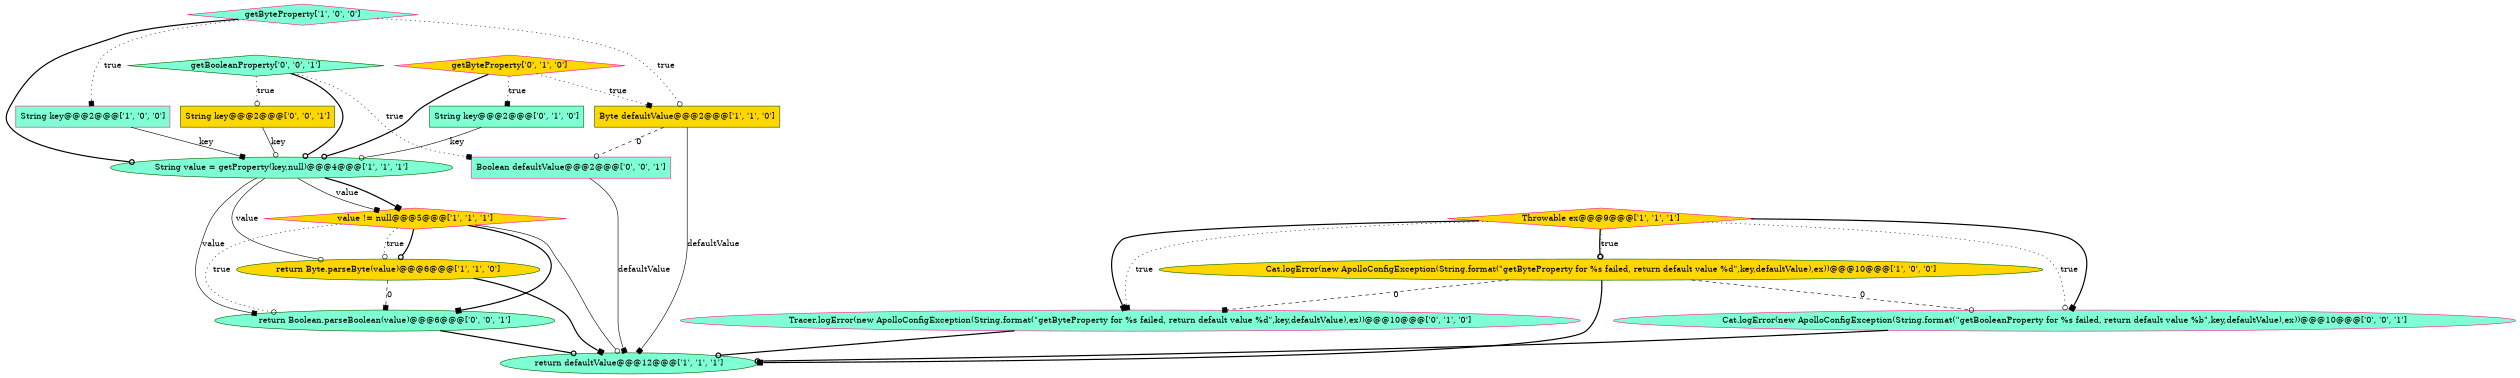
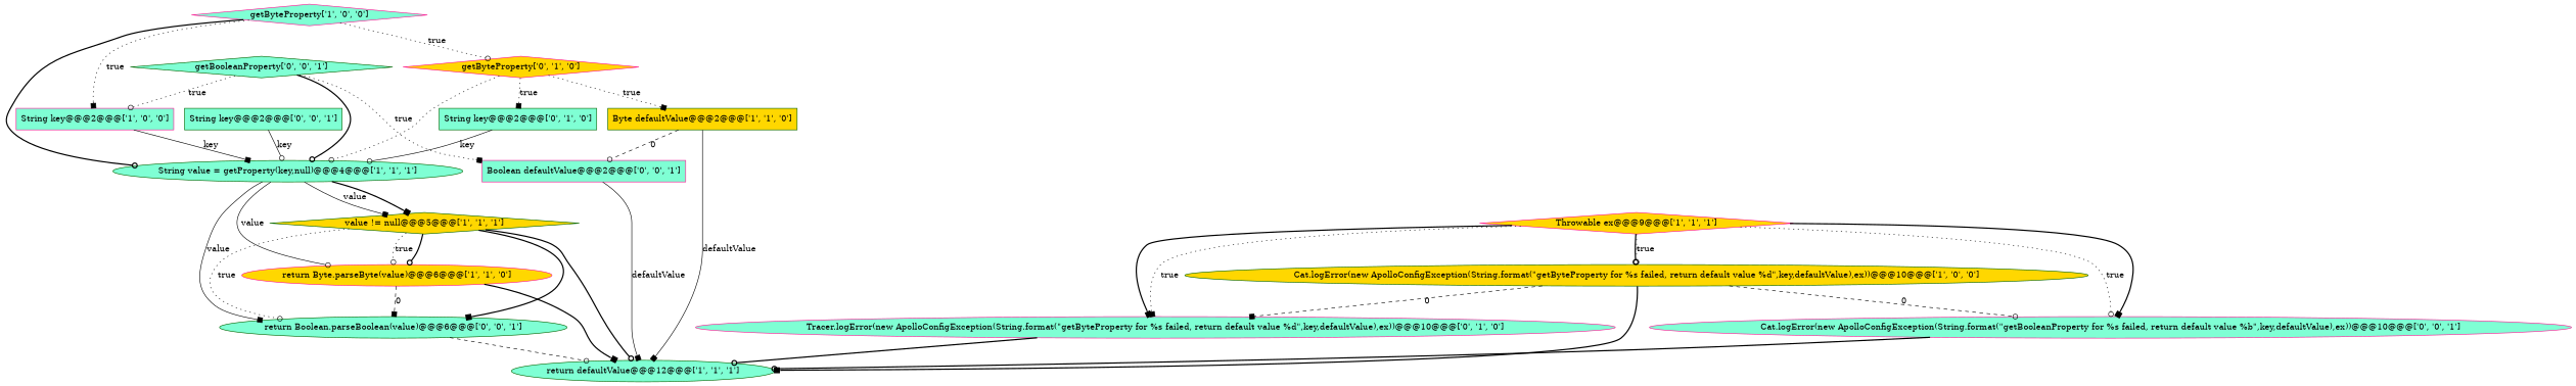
  digraph {
    node [color=deeppink fillcolor=aquamarine shape=ellipse style=filled]
    edge [arrowhead=odot style=bold]
    n1 [color=darkgreen fillcolor=gold label="Byte defaultValue@@@2@@@['1', '1', '0']" shape=box]
    n2 [color=darkgreen label="return defaultValue@@@12@@@['1', '1', '1']"]
    n3 [label="Boolean defaultValue@@@2@@@['0', '0', '1']" shape=box]
    n4 [color=darkgreen label="getBooleanProperty['0', '0', '1']" shape=diamond]
    n5 [color=darkgreen label="String value = getProperty(key,null)@@@4@@@['1', '1', '1']"]
-   n6 [color=darkgreen fillcolor=gold label="String key@@@2@@@['0', '0', '1']" shape=box]
-   n7 [color=darkgreen fillcolor=gold label="return Byte.parseByte(value)@@@6@@@['1', '1', '0']"]
+   n6 [color=darkgreen label="String key@@@2@@@['0', '0', '1']" shape=box]
+   n7 [fillcolor=gold label="return Byte.parseByte(value)@@@6@@@['1', '1', '0']"]
    n8 [color=darkgreen label="return Boolean.parseBoolean(value)@@@6@@@['0', '0', '1']"]
-   n9 [fillcolor=gold label="value != null@@@5@@@['1', '1', '1']" shape=diamond]
+   n9 [color=darkgreen fillcolor=gold label="value != null@@@5@@@['1', '1', '1']" shape=diamond]
    n10 [color=darkgreen fillcolor=gold label="Cat.logError(new ApolloConfigException(String.format(\"getByteProperty for %s failed, return default value %d\",key,defaultValue),ex))@@@10@@@['1', '0', '0']"]
    n11 [label="Cat.logError(new ApolloConfigException(String.format(\"getBooleanProperty for %s failed, return default value %b\",key,defaultValue),ex))@@@10@@@['0', '0', '1']"]
    n12 [label="Tracer.logError(new ApolloConfigException(String.format(\"getByteProperty for %s failed, return default value %d\",key,defaultValue),ex))@@@10@@@['0', '1', '0']"]
    n13 [fillcolor=gold label="getByteProperty['0', '1', '0']" shape=diamond]
    n14 [color=darkgreen label="String key@@@2@@@['0', '1', '0']" shape=box]
    n15 [fillcolor=gold label="Throwable ex@@@9@@@['1', '1', '1']" shape=diamond]
    n16 [label="getByteProperty['1', '0', '0']" shape=diamond]
    n17 [label="String key@@@2@@@['1', '0', '0']" shape=box]
    n1 -> n2 [arrowhead=box label=defaultValue style=solid]
    n1 -> n3 [label=0 style=dashed]
    n3 -> n2 [arrowhead=box label=defaultValue style=solid]
    n4 -> n3 [arrowhead=box label=true style=dotted]
    n4 -> n5
-   n4 -> n6 [label=true style=dotted]
+   n4 -> n17 [label=true style=dotted]
    n5 -> n7 [label=value style=solid]
    n5 -> n8 [arrowhead=box label=value style=solid]
    n5 -> n9 [arrowhead=box label=value style=solid]
    n5 -> n9 [arrowhead=box]
    n6 -> n5 [label=key style=solid]
    n7 -> n2 [arrowhead=box]
    n7 -> n8 [arrowhead=box label=0 style=dashed]
-   n8 -> n2
-   n9 -> n2 [style=solid]
+   n8 -> n2 [style=dashed]
+   n9 -> n2
    n9 -> n7
    n9 -> n7 [label=true style=dotted]
    n9 -> n8 [label=true style=dotted]
    n9 -> n8 [arrowhead=box]
    n10 -> n2 [arrowhead=box]
    n10 -> n11 [label=0 style=dashed]
    n10 -> n12 [arrowhead=box label=0 style=dashed]
    n11 -> n2
    n12 -> n2
    n13 -> n1 [arrowhead=box label=true style=dotted]
-   n13 -> n5
+   n13 -> n5 [style=dotted]
    n13 -> n14 [arrowhead=box label=true style=dotted]
    n14 -> n5 [label=key style=solid]
    n15 -> n10
    n15 -> n10 [label=true style=dotted]
    n15 -> n11 [arrowhead=box]
    n15 -> n11 [label=true style=dotted]
    n15 -> n12 [arrowhead=box]
    n15 -> n12 [arrowhead=box label=true style=dotted]
-   n16 -> n1 [label=true style=dotted]
+   n16 -> n13 [label=true style=dotted]
    n16 -> n5
    n16 -> n17 [arrowhead=box label=true style=dotted]
    n17 -> n5 [arrowhead=box label=key style=solid]
  }
